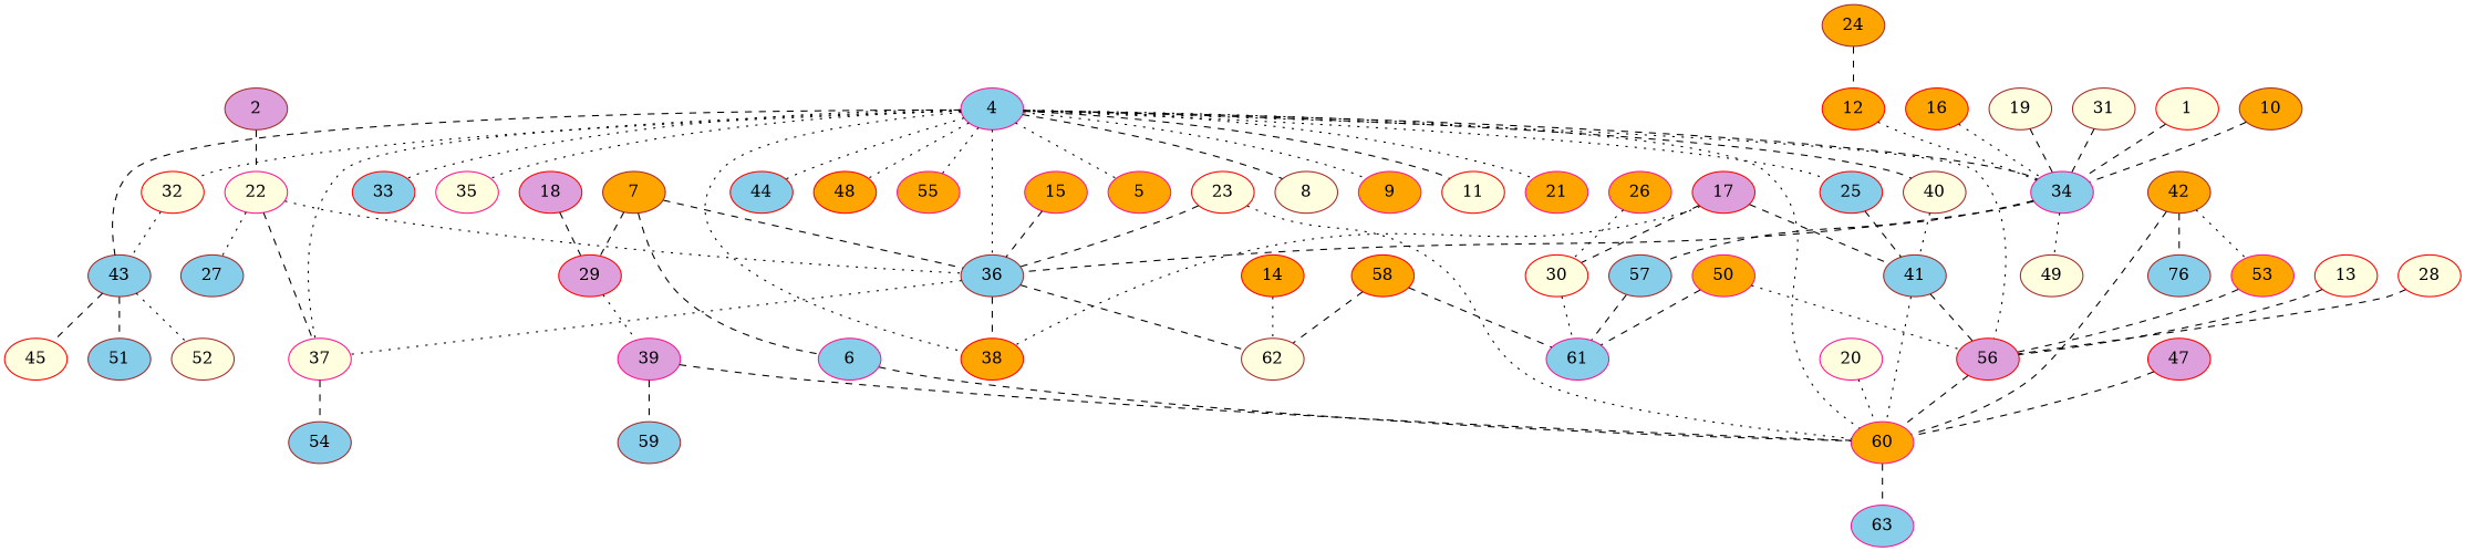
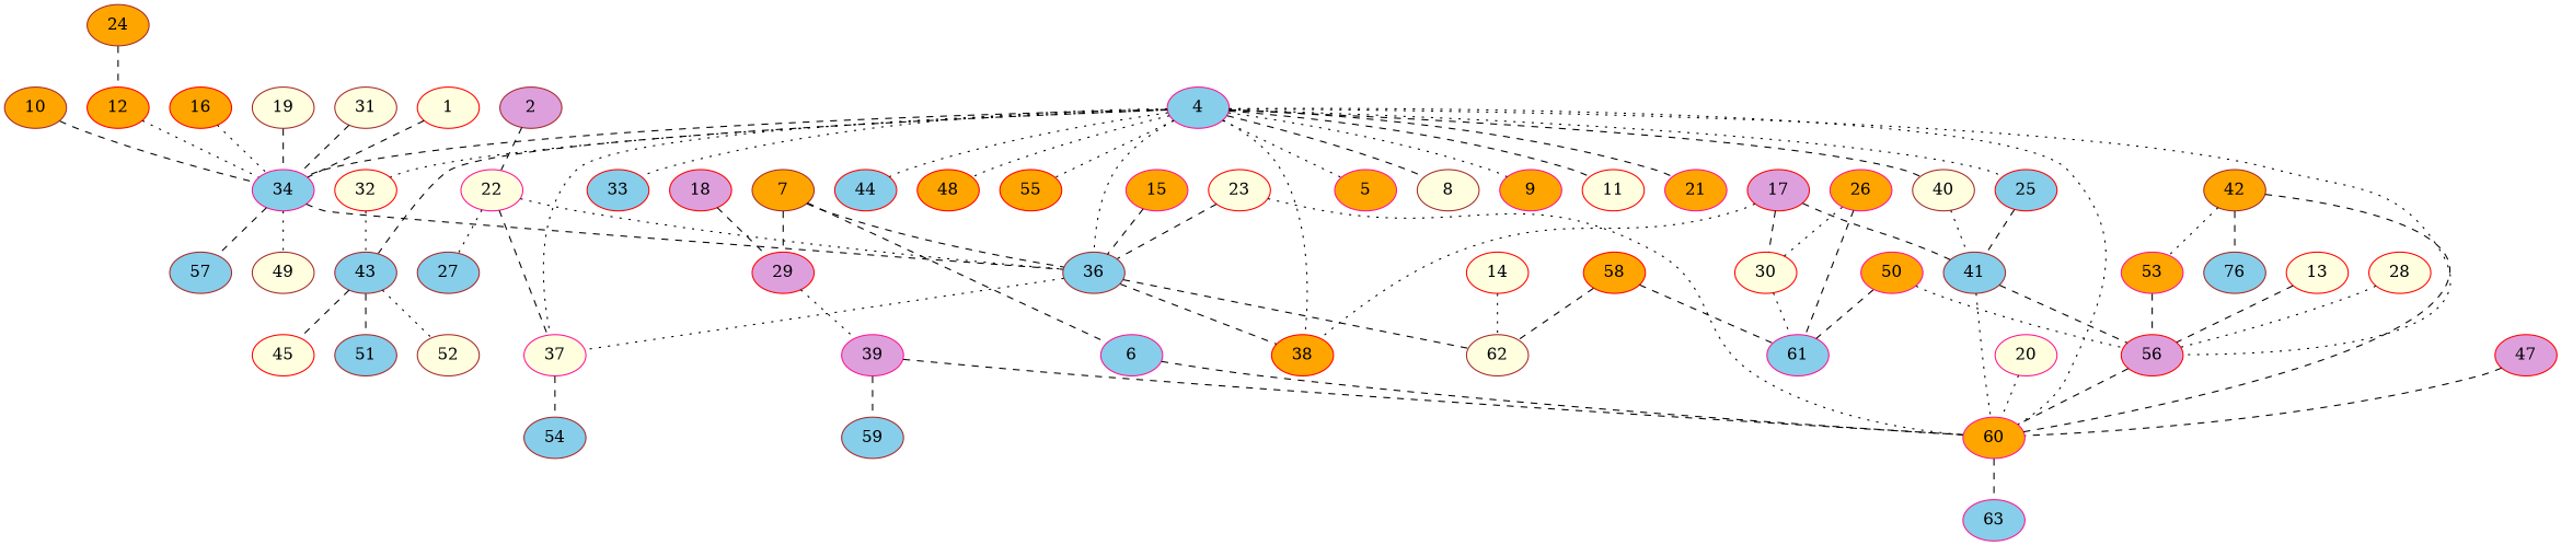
  graph {
    node [color=red fillcolor=lightyellow style=filled]
    edge [style=dashed weight=1.0]
    34 [color=deeppink fillcolor=skyblue]
    1
    36 [color=brown fillcolor=skyblue]
    49 [color=brown]
    57 [color=brown fillcolor=skyblue]
    2 [color=brown fillcolor=plum]
    22 [color=deeppink]
    37 [color=deeppink]
    27 [color=brown fillcolor=skyblue]
    41 [color=brown fillcolor=skyblue]
    56 [fillcolor=plum]
    60 [color=deeppink fillcolor=orange]
    4 [color=deeppink fillcolor=skyblue]
    5 [color=deeppink fillcolor=orange]
    8 [color=brown]
    9 [color=deeppink fillcolor=orange]
    11
    21 [color=deeppink fillcolor=orange]
    25 [fillcolor=skyblue]
    32
    33 [fillcolor=skyblue]
-   35 [color=deeppink]
    38 [fillcolor=orange]
    40 [color=brown]
    43 [color=brown fillcolor=skyblue]
    44 [fillcolor=skyblue]
    48 [fillcolor=orange]
-   55 [color=deeppink fillcolor=orange]
+   55 [fillcolor=orange]
    62 [color=brown]
    54 [color=brown fillcolor=skyblue]
    45
    51 [color=brown fillcolor=skyblue]
    52 [color=brown]
    63 [color=deeppink fillcolor=skyblue]
    6 [color=deeppink fillcolor=skyblue]
    7 [color=brown fillcolor=orange]
    29 [fillcolor=plum]
    39 [color=deeppink fillcolor=plum]
    10 [color=brown fillcolor=orange]
    12 [fillcolor=orange]
    13
-   14 [fillcolor=orange]
+   14
    15 [color=deeppink fillcolor=orange]
    16 [fillcolor=orange]
    17 [fillcolor=plum]
    30
    61 [color=deeppink fillcolor=skyblue]
    18 [fillcolor=plum]
    19 [color=brown]
    20 [color=deeppink]
    23
    24 [color=brown fillcolor=orange]
    26 [color=deeppink fillcolor=orange]
    28
    59 [color=brown fillcolor=skyblue]
    31 [color=brown]
    42 [color=brown fillcolor=orange]
    n58 [color=brown fillcolor=skyblue label=76]
    53 [color=deeppink fillcolor=orange]
    47 [fillcolor=plum]
    50 [color=deeppink fillcolor=orange]
    58 [fillcolor=orange]
    34 -- 36
    34 -- 49 [style=dotted]
    34 -- 57
    1 -- 34
    36 -- 37 [style=dotted]
    36 -- 38
    36 -- 62
-   57 -- 61
+   26 -- 61
    2 -- 22
    22 -- 36 [style=dotted]
    22 -- 37
    22 -- 27 [style=dotted]
    37 -- 54
    41 -- 56
    41 -- 60 [style=dotted weight=3.0]
    56 -- 60
    60 -- 63
    4 -- 34
    4 -- 36 [style=dotted weight=2.0]
    4 -- 37 [style=dotted weight=2.0]
    4 -- 56 [style=dotted]
    4 -- 60 [style=dotted weight=2.0]
    4 -- 5 [style=dotted]
    4 -- 8
    4 -- 9 [style=dotted]
    4 -- 11
-   4 -- 21 [style=dotted]
+   4 -- 21
    4 -- 25 [style=dotted]
    4 -- 32 [style=dotted]
    4 -- 33 [style=dotted]
-   4 -- 35 [style=dotted]
    4 -- 38 [style=dotted]
    4 -- 40
    4 -- 43
    4 -- 44 [style=dotted]
    4 -- 48 [style=dotted]
    4 -- 55 [style=dotted]
    25 -- 41
    32 -- 43 [style=dotted]
    40 -- 41 [style=dotted]
    43 -- 45
    43 -- 51
    43 -- 52 [style=dotted]
    6 -- 60
    7 -- 36
    7 -- 6
    7 -- 29
    29 -- 39 [style=dotted]
    39 -- 60
    39 -- 59
    10 -- 34
    12 -- 34 [style=dotted]
    13 -- 56
    14 -- 62 [style=dotted]
    15 -- 36
    16 -- 34 [style=dotted]
    17 -- 41
    17 -- 38 [style=dotted]
    17 -- 30
    30 -- 61 [style=dotted]
    18 -- 29
    19 -- 34
    20 -- 60 [style=dotted]
    23 -- 36
    23 -- 60 [style=dotted]
    24 -- 12
    26 -- 30 [style=dotted]
-   28 -- 56
+   28 -- 56 [style=dotted]
    31 -- 34
    42 -- 60
    42 -- n58
    42 -- 53 [style=dotted]
    53 -- 56
    47 -- 60
    50 -- 56 [style=dotted]
    50 -- 61
    58 -- 62
    58 -- 61
  }
